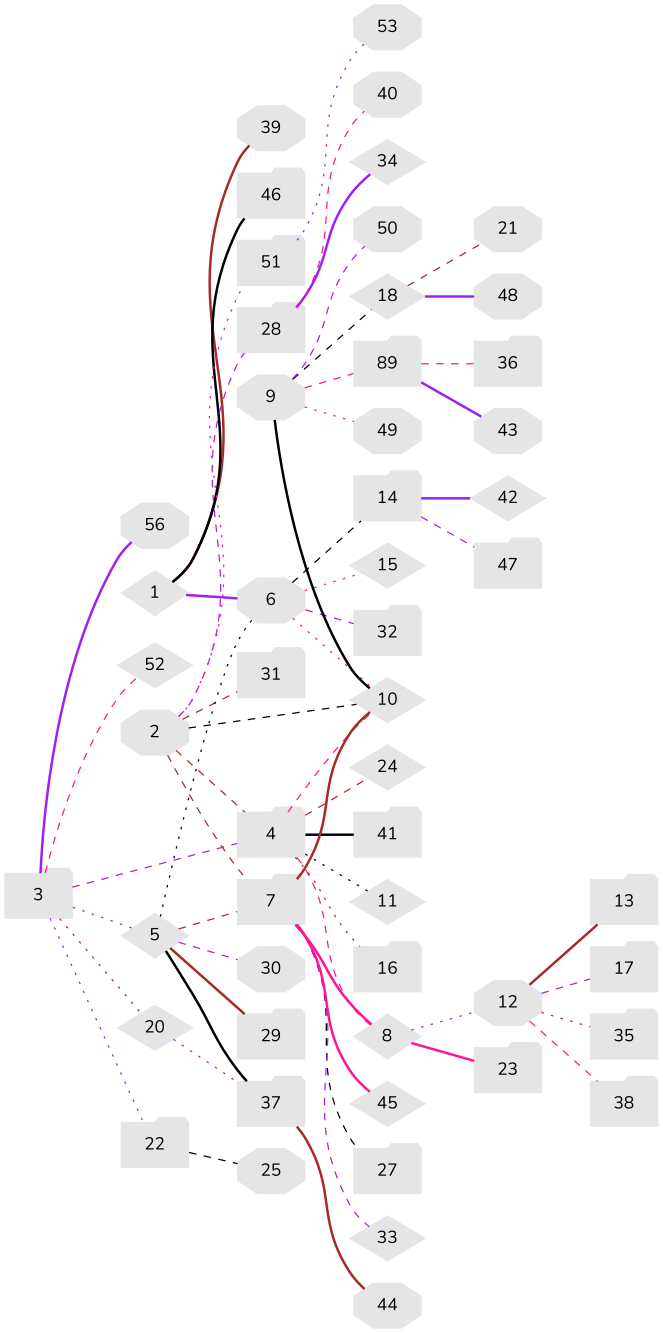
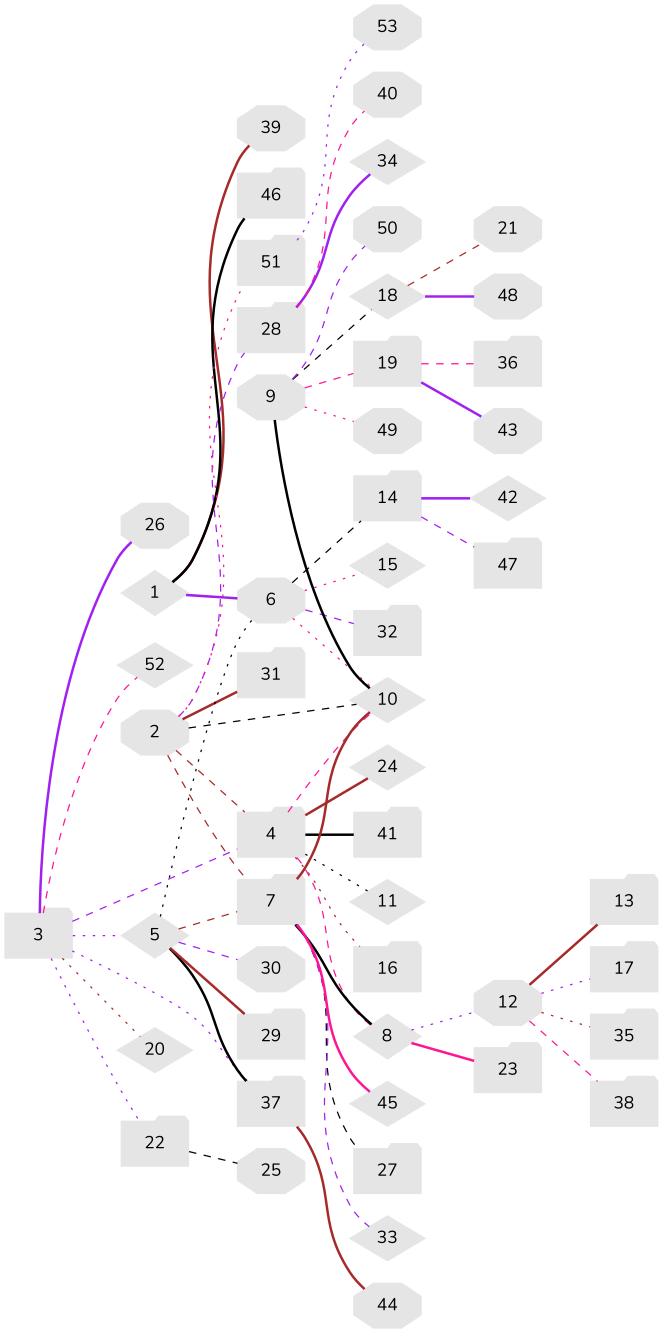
  graph {
    fontname=Nunito
    rankdir=LR
    node [color=gray90 fontname=Nunito shape=folder style=filled]
    edge [color=purple fontname=Nunito style=dashed]
    1 [shape=diamond]
    6 [shape=octagon]
    39 [shape=octagon]
    46
    2 [shape=octagon]
    4
    7
    10 [shape=diamond]
    28
    31
    51
    14
    15 [shape=diamond]
    32
    8 [shape=diamond]
    11 [shape=diamond]
    16
    24 [shape=diamond]
    41
    27
    33 [shape=diamond]
    45 [shape=diamond]
    34 [shape=diamond]
    40 [shape=octagon]
    53 [shape=octagon]
    3
    5 [shape=diamond]
    20 [shape=diamond]
    22
-   26 [shape=octagon label=56]
+   26 [shape=octagon]
    37
    52 [shape=diamond]
    29
    30 [shape=octagon]
    25 [shape=octagon]
    44 [shape=octagon]
    12 [shape=octagon]
    23
    42 [shape=diamond]
    47
    13
    17
    35
    38
    9 [shape=octagon]
    18 [shape=diamond]
-   19 [label=89]
+   19
    49 [shape=octagon]
    50 [shape=octagon]
    21 [shape=octagon]
    48 [shape=octagon]
    36
    43 [shape=octagon]
    1 -- 6 [style=bold]
    1 -- 39 [color=brown style=bold]
    1 -- 46 [color=black style=bold]
    6 -- 10 [color=deeppink style=dotted]
    6 -- 14 [color=black]
    6 -- 15 [color=deeppink style=dotted]
    6 -- 32
    2 -- 4 [color=brown]
    2 -- 7 [color=brown]
    2 -- 10 [color=black]
    2 -- 28
-   2 -- 31 [color=brown]
+   2 -- 31 [color=brown style=bold]
    2 -- 51 [color=deeppink style=dotted]
    4 -- 10 [color=deeppink]
    4 -- 8 [color=deeppink]
    4 -- 11 [color=black style=dotted]
    4 -- 16 [color=brown style=dotted]
-   4 -- 24 [color=brown]
+   4 -- 24 [color=brown style=bold]
    4 -- 41 [color=black style=bold]
    7 -- 10 [color=brown style=bold]
-   7 -- 8 [color=deeppink style=bold]
+   7 -- 8 [color=black style=bold]
    7 -- 27 [color=black]
    7 -- 33
    7 -- 45 [color=deeppink style=bold]
    28 -- 34 [style=bold]
    28 -- 40 [color=deeppink]
    51 -- 53 [style=dotted]
    14 -- 42 [style=bold]
    14 -- 47
    8 -- 12 [style=dotted]
    8 -- 23 [color=deeppink style=bold]
    3 -- 4
    3 -- 5 [style=dotted]
    3 -- 20 [color=brown style=dotted]
    3 -- 22 [style=dotted]
    3 -- 26 [style=bold]
-   20 -- 37 [style=dotted]
+   3 -- 37 [style=dotted]
    3 -- 52 [color=deeppink]
    5 -- 6 [color=black style=dotted]
    5 -- 7 [color=brown]
    5 -- 37 [color=black style=bold]
    5 -- 29 [color=brown style=bold]
    5 -- 30
    22 -- 25 [color=black]
    37 -- 44 [color=brown style=bold]
    12 -- 13 [color=brown style=bold]
-   12 -- 17
+   12 -- 17 [style=dotted]
    12 -- 35 [color=brown style=dotted]
    12 -- 38 [color=deeppink]
    9 -- 10 [color=black style=bold]
    9 -- 18 [color=black]
    9 -- 19 [color=deeppink]
    9 -- 49 [color=deeppink style=dotted]
    9 -- 50
    18 -- 21 [color=brown]
    18 -- 48 [style=bold]
    19 -- 36 [color=deeppink]
    19 -- 43 [style=bold]
  }
